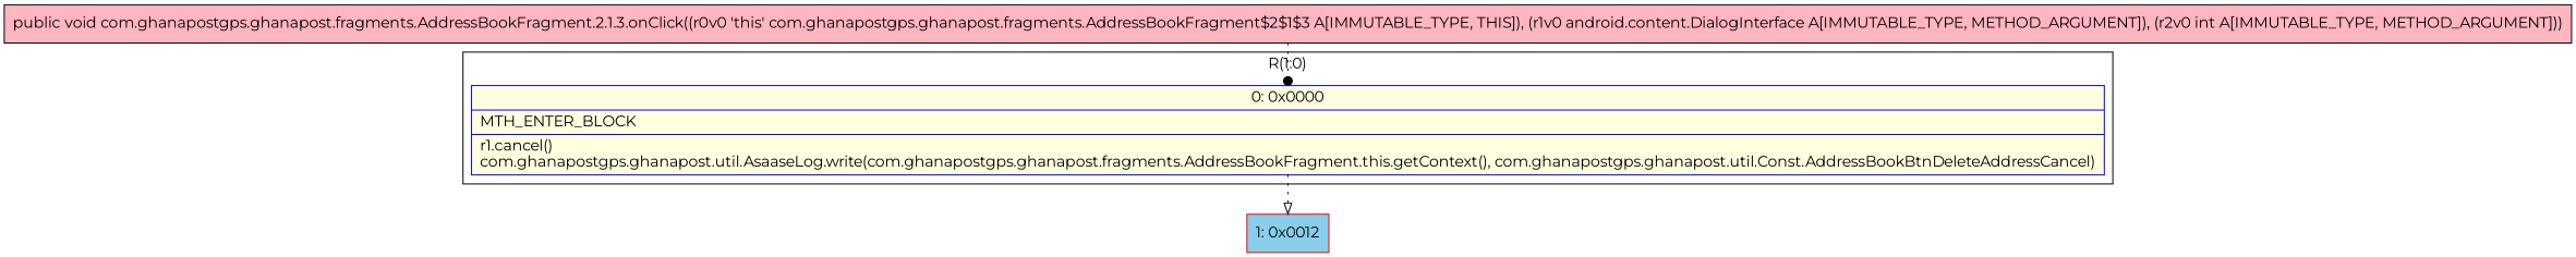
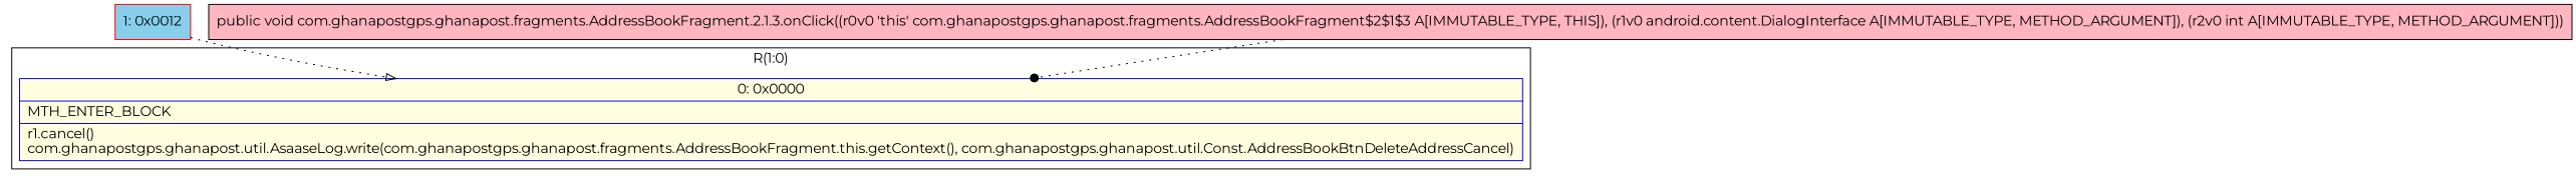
  digraph {
    fontname=Montserrat
    node [shape=record style=filled fontname=Montserrat]
    edge [style=dotted fontname=Montserrat]
    n1 [color=blue label="{0\:\ 0x0000|MTH_ENTER_BLOCK\l|r1.cancel()\lcom.ghanapostgps.ghanapost.util.AsaaseLog.write(com.ghanapostgps.ghanapost.fragments.AddressBookFragment.this.getContext(), com.ghanapostgps.ghanapost.util.Const.AddressBookBtnDeleteAddressCancel)\l}" fillcolor=lightyellow]
    n2 [color=red label="{1\:\ 0x0012}" fillcolor=skyblue]
    n3 [label="{public void com.ghanapostgps.ghanapost.fragments.AddressBookFragment.2.1.3.onClick((r0v0 'this' com.ghanapostgps.ghanapost.fragments.AddressBookFragment$2$1$3 A[IMMUTABLE_TYPE, THIS]), (r1v0 android.content.DialogInterface A[IMMUTABLE_TYPE, METHOD_ARGUMENT]), (r2v0 int A[IMMUTABLE_TYPE, METHOD_ARGUMENT])) }" fillcolor=lightpink]
    subgraph cluster_1 {
      label="R(1:0)"
      n1
    }
-   n1 -> n2 [arrowhead=onormal]
+   n2 -> n1 [arrowhead=onormal]
    n3 -> n1 [arrowhead=dot]
  }
